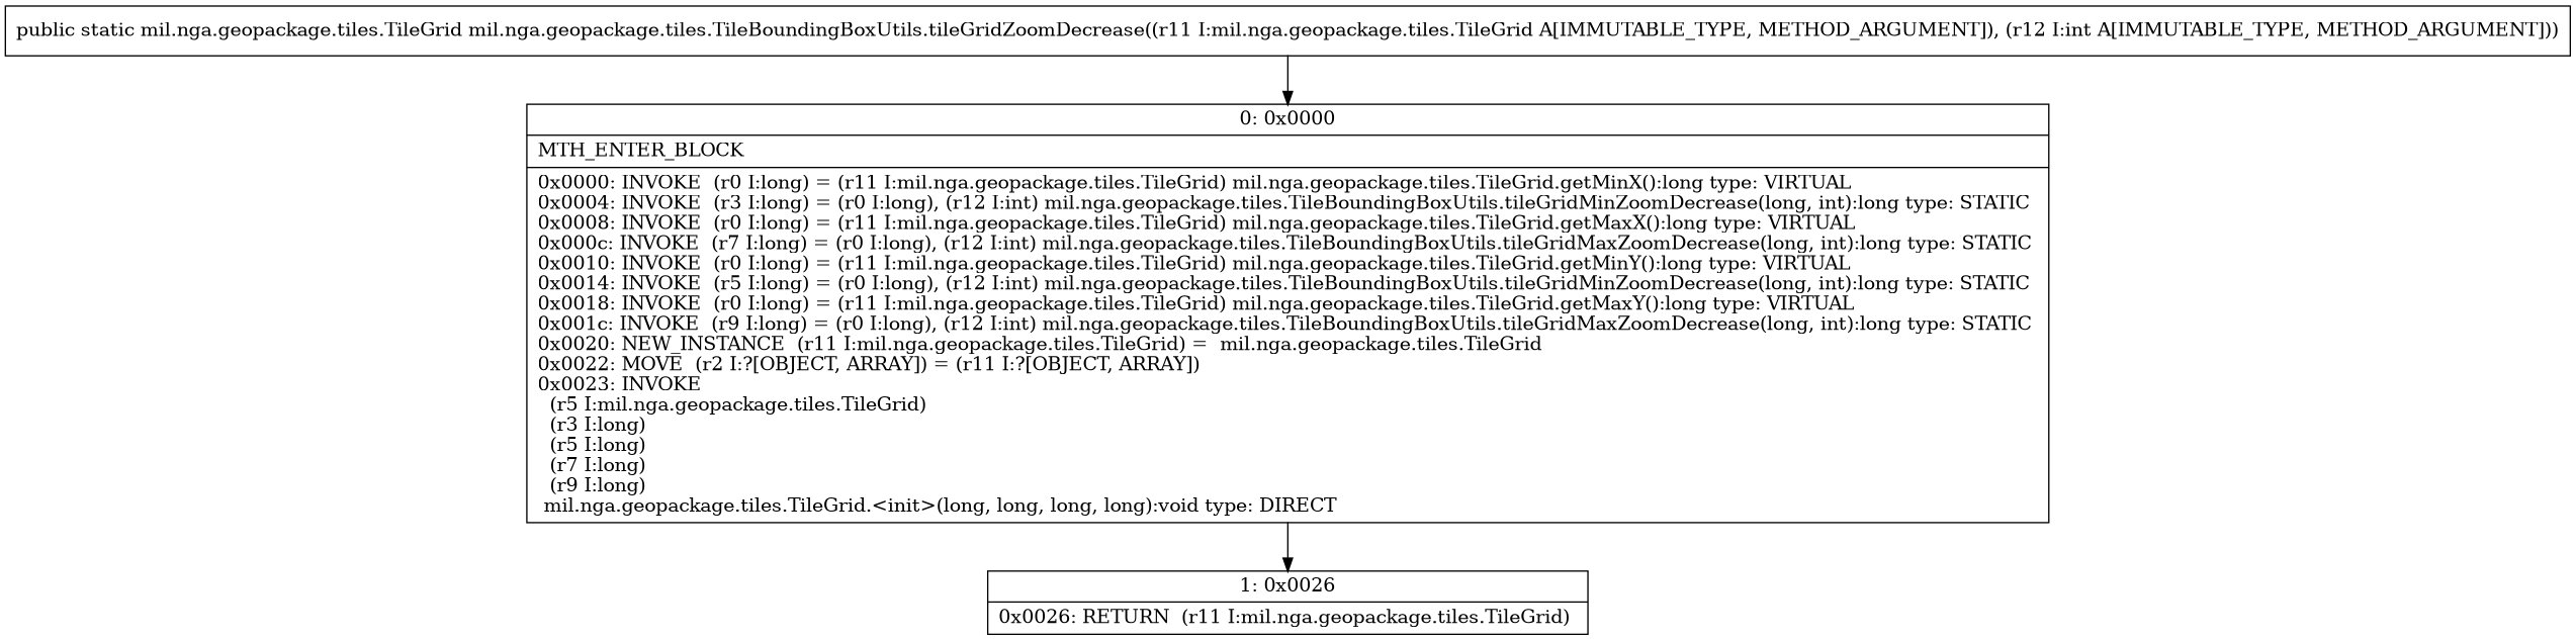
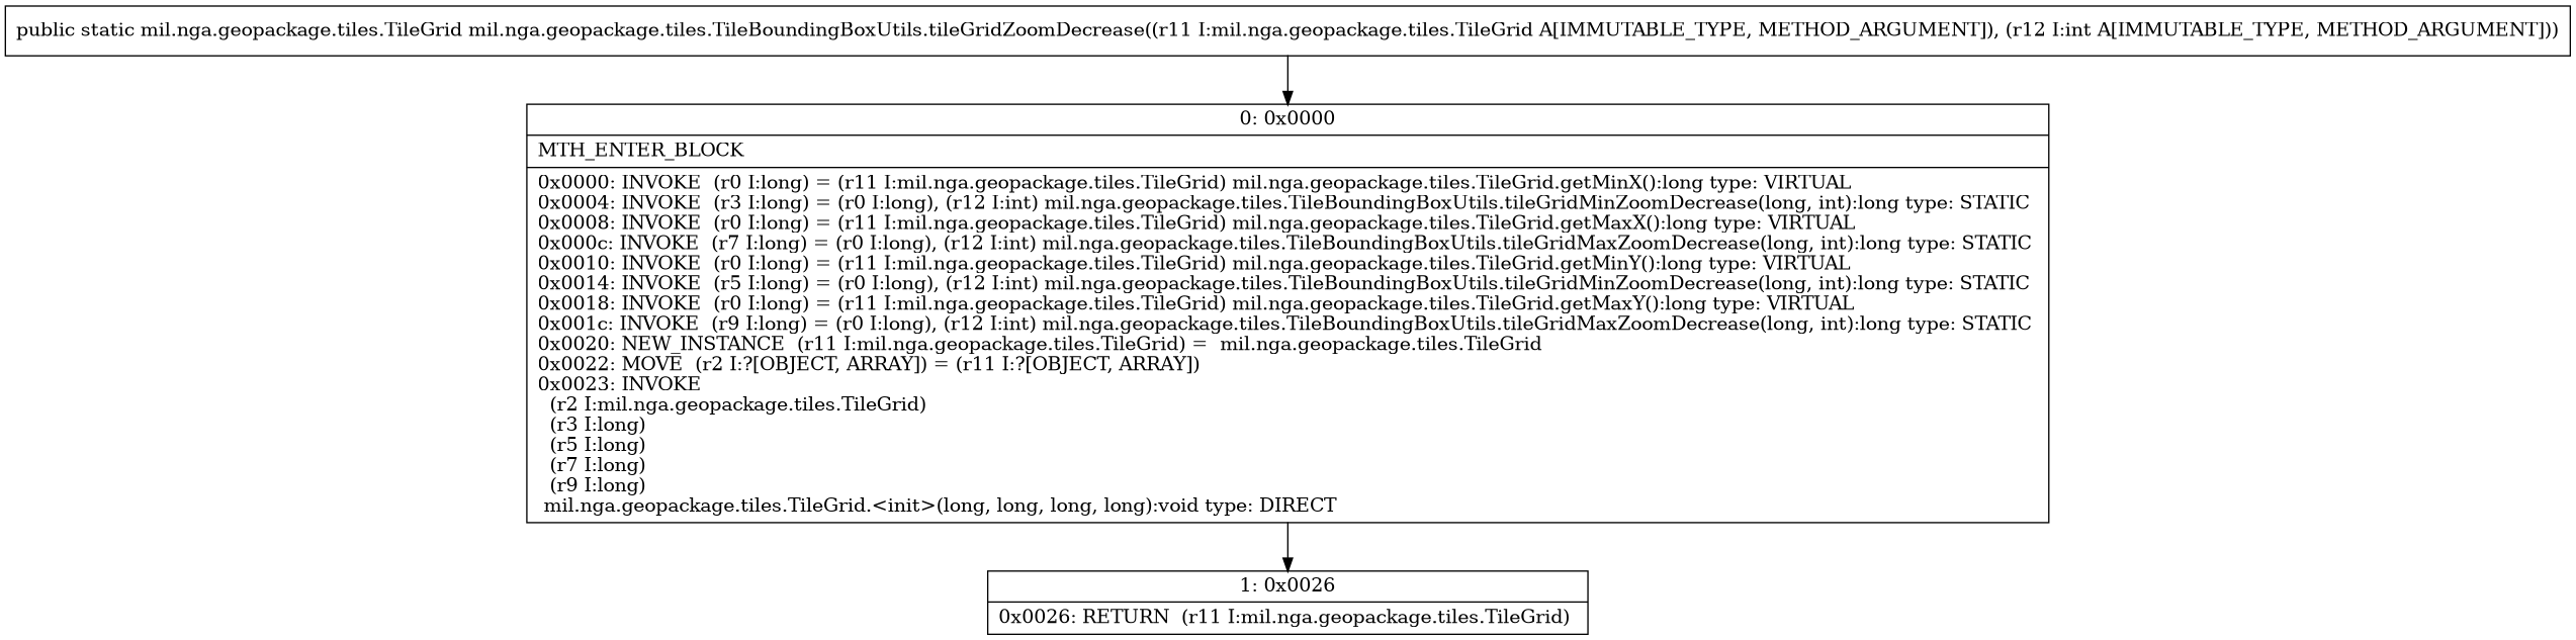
  digraph {
    node [shape=record]
-   n1 [label="{0\:\ 0x0000|MTH_ENTER_BLOCK\l|0x0000: INVOKE  (r0 I:long) = (r11 I:mil.nga.geopackage.tiles.TileGrid) mil.nga.geopackage.tiles.TileGrid.getMinX():long type: VIRTUAL \l0x0004: INVOKE  (r3 I:long) = (r0 I:long), (r12 I:int) mil.nga.geopackage.tiles.TileBoundingBoxUtils.tileGridMinZoomDecrease(long, int):long type: STATIC \l0x0008: INVOKE  (r0 I:long) = (r11 I:mil.nga.geopackage.tiles.TileGrid) mil.nga.geopackage.tiles.TileGrid.getMaxX():long type: VIRTUAL \l0x000c: INVOKE  (r7 I:long) = (r0 I:long), (r12 I:int) mil.nga.geopackage.tiles.TileBoundingBoxUtils.tileGridMaxZoomDecrease(long, int):long type: STATIC \l0x0010: INVOKE  (r0 I:long) = (r11 I:mil.nga.geopackage.tiles.TileGrid) mil.nga.geopackage.tiles.TileGrid.getMinY():long type: VIRTUAL \l0x0014: INVOKE  (r5 I:long) = (r0 I:long), (r12 I:int) mil.nga.geopackage.tiles.TileBoundingBoxUtils.tileGridMinZoomDecrease(long, int):long type: STATIC \l0x0018: INVOKE  (r0 I:long) = (r11 I:mil.nga.geopackage.tiles.TileGrid) mil.nga.geopackage.tiles.TileGrid.getMaxY():long type: VIRTUAL \l0x001c: INVOKE  (r9 I:long) = (r0 I:long), (r12 I:int) mil.nga.geopackage.tiles.TileBoundingBoxUtils.tileGridMaxZoomDecrease(long, int):long type: STATIC \l0x0020: NEW_INSTANCE  (r11 I:mil.nga.geopackage.tiles.TileGrid) =  mil.nga.geopackage.tiles.TileGrid \l0x0022: MOVE  (r2 I:?[OBJECT, ARRAY]) = (r11 I:?[OBJECT, ARRAY]) \l0x0023: INVOKE  \l  (r5 I:mil.nga.geopackage.tiles.TileGrid)\l  (r3 I:long)\l  (r5 I:long)\l  (r7 I:long)\l  (r9 I:long)\l mil.nga.geopackage.tiles.TileGrid.\<init\>(long, long, long, long):void type: DIRECT \l}"]
+   n1 [label="{0\:\ 0x0000|MTH_ENTER_BLOCK\l|0x0000: INVOKE  (r0 I:long) = (r11 I:mil.nga.geopackage.tiles.TileGrid) mil.nga.geopackage.tiles.TileGrid.getMinX():long type: VIRTUAL \l0x0004: INVOKE  (r3 I:long) = (r0 I:long), (r12 I:int) mil.nga.geopackage.tiles.TileBoundingBoxUtils.tileGridMinZoomDecrease(long, int):long type: STATIC \l0x0008: INVOKE  (r0 I:long) = (r11 I:mil.nga.geopackage.tiles.TileGrid) mil.nga.geopackage.tiles.TileGrid.getMaxX():long type: VIRTUAL \l0x000c: INVOKE  (r7 I:long) = (r0 I:long), (r12 I:int) mil.nga.geopackage.tiles.TileBoundingBoxUtils.tileGridMaxZoomDecrease(long, int):long type: STATIC \l0x0010: INVOKE  (r0 I:long) = (r11 I:mil.nga.geopackage.tiles.TileGrid) mil.nga.geopackage.tiles.TileGrid.getMinY():long type: VIRTUAL \l0x0014: INVOKE  (r5 I:long) = (r0 I:long), (r12 I:int) mil.nga.geopackage.tiles.TileBoundingBoxUtils.tileGridMinZoomDecrease(long, int):long type: STATIC \l0x0018: INVOKE  (r0 I:long) = (r11 I:mil.nga.geopackage.tiles.TileGrid) mil.nga.geopackage.tiles.TileGrid.getMaxY():long type: VIRTUAL \l0x001c: INVOKE  (r9 I:long) = (r0 I:long), (r12 I:int) mil.nga.geopackage.tiles.TileBoundingBoxUtils.tileGridMaxZoomDecrease(long, int):long type: STATIC \l0x0020: NEW_INSTANCE  (r11 I:mil.nga.geopackage.tiles.TileGrid) =  mil.nga.geopackage.tiles.TileGrid \l0x0022: MOVE  (r2 I:?[OBJECT, ARRAY]) = (r11 I:?[OBJECT, ARRAY]) \l0x0023: INVOKE  \l  (r2 I:mil.nga.geopackage.tiles.TileGrid)\l  (r3 I:long)\l  (r5 I:long)\l  (r7 I:long)\l  (r9 I:long)\l mil.nga.geopackage.tiles.TileGrid.\<init\>(long, long, long, long):void type: DIRECT \l}"]
    n2 [label="{1\:\ 0x0026|0x0026: RETURN  (r11 I:mil.nga.geopackage.tiles.TileGrid) \l}"]
    n3 [label="{public static mil.nga.geopackage.tiles.TileGrid mil.nga.geopackage.tiles.TileBoundingBoxUtils.tileGridZoomDecrease((r11 I:mil.nga.geopackage.tiles.TileGrid A[IMMUTABLE_TYPE, METHOD_ARGUMENT]), (r12 I:int A[IMMUTABLE_TYPE, METHOD_ARGUMENT])) }"]
    n1 -> n2
    n3 -> n1
  }
